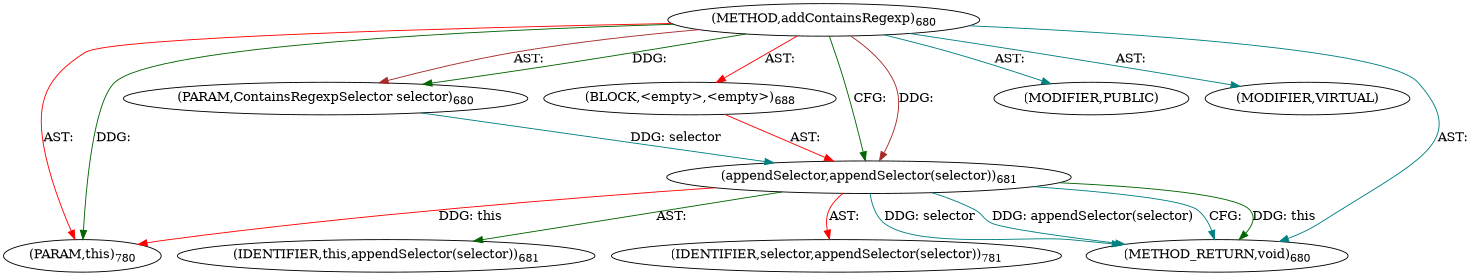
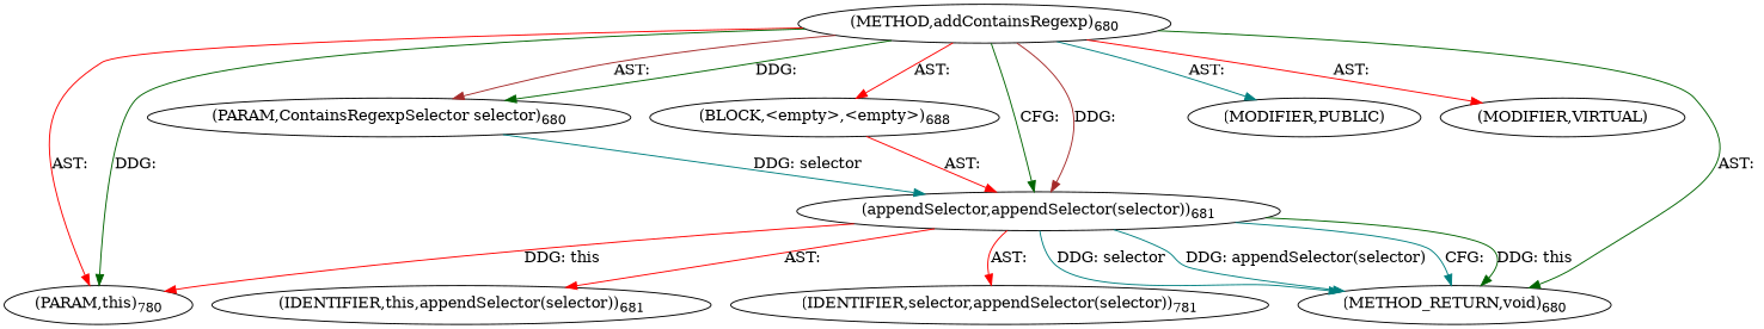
  digraph {
    edge [color=red]
    n1 [label=<(METHOD,addContainsRegexp)<SUB>680</SUB>>]
    n2 [label=<(PARAM,this)<SUB>780</SUB>>]
    n3 [label=<(PARAM,ContainsRegexpSelector selector)<SUB>680</SUB>>]
    n4 [label=<(BLOCK,&lt;empty&gt;,&lt;empty&gt;)<SUB>688</SUB>>]
    n5 [label=<(appendSelector,appendSelector(selector))<SUB>681</SUB>>]
    n6 [label=<(MODIFIER,PUBLIC)>]
    n7 [label=<(MODIFIER,VIRTUAL)>]
    n8 [label=<(METHOD_RETURN,void)<SUB>680</SUB>>]
    n9 [label=<(IDENTIFIER,this,appendSelector(selector))<SUB>681</SUB>>]
    n10 [label=<(IDENTIFIER,selector,appendSelector(selector))<SUB>781</SUB>>]
    n1 -> n2 [label="AST: "]
    n1 -> n2 [color=darkgreen label="DDG: "]
    n1 -> n3 [color=brown label="AST: "]
    n1 -> n3 [color=darkgreen label="DDG: "]
    n1 -> n4 [label="AST: "]
    n1 -> n5 [color=darkgreen label="CFG: "]
    n1 -> n5 [color=brown label="DDG: "]
    n1 -> n6 [color=teal label="AST: "]
-   n1 -> n7 [color=teal label="AST: "]
-   n1 -> n8 [color=teal label="AST: "]
+   n1 -> n7 [label="AST: "]
+   n1 -> n8 [color=darkgreen label="AST: "]
    n3 -> n5 [color=teal label="DDG: selector"]
    n4 -> n5 [label="AST: "]
    n5 -> n2 [label="DDG: this"]
    n5 -> n8 [color=teal label="CFG: "]
    n5 -> n8 [color=darkgreen label="DDG: this"]
    n5 -> n8 [color=teal label="DDG: selector"]
    n5 -> n8 [color=teal label="DDG: appendSelector(selector)"]
-   n5 -> n9 [color=darkgreen label="AST: "]
+   n5 -> n9 [label="AST: "]
    n5 -> n10 [label="AST: "]
  }
